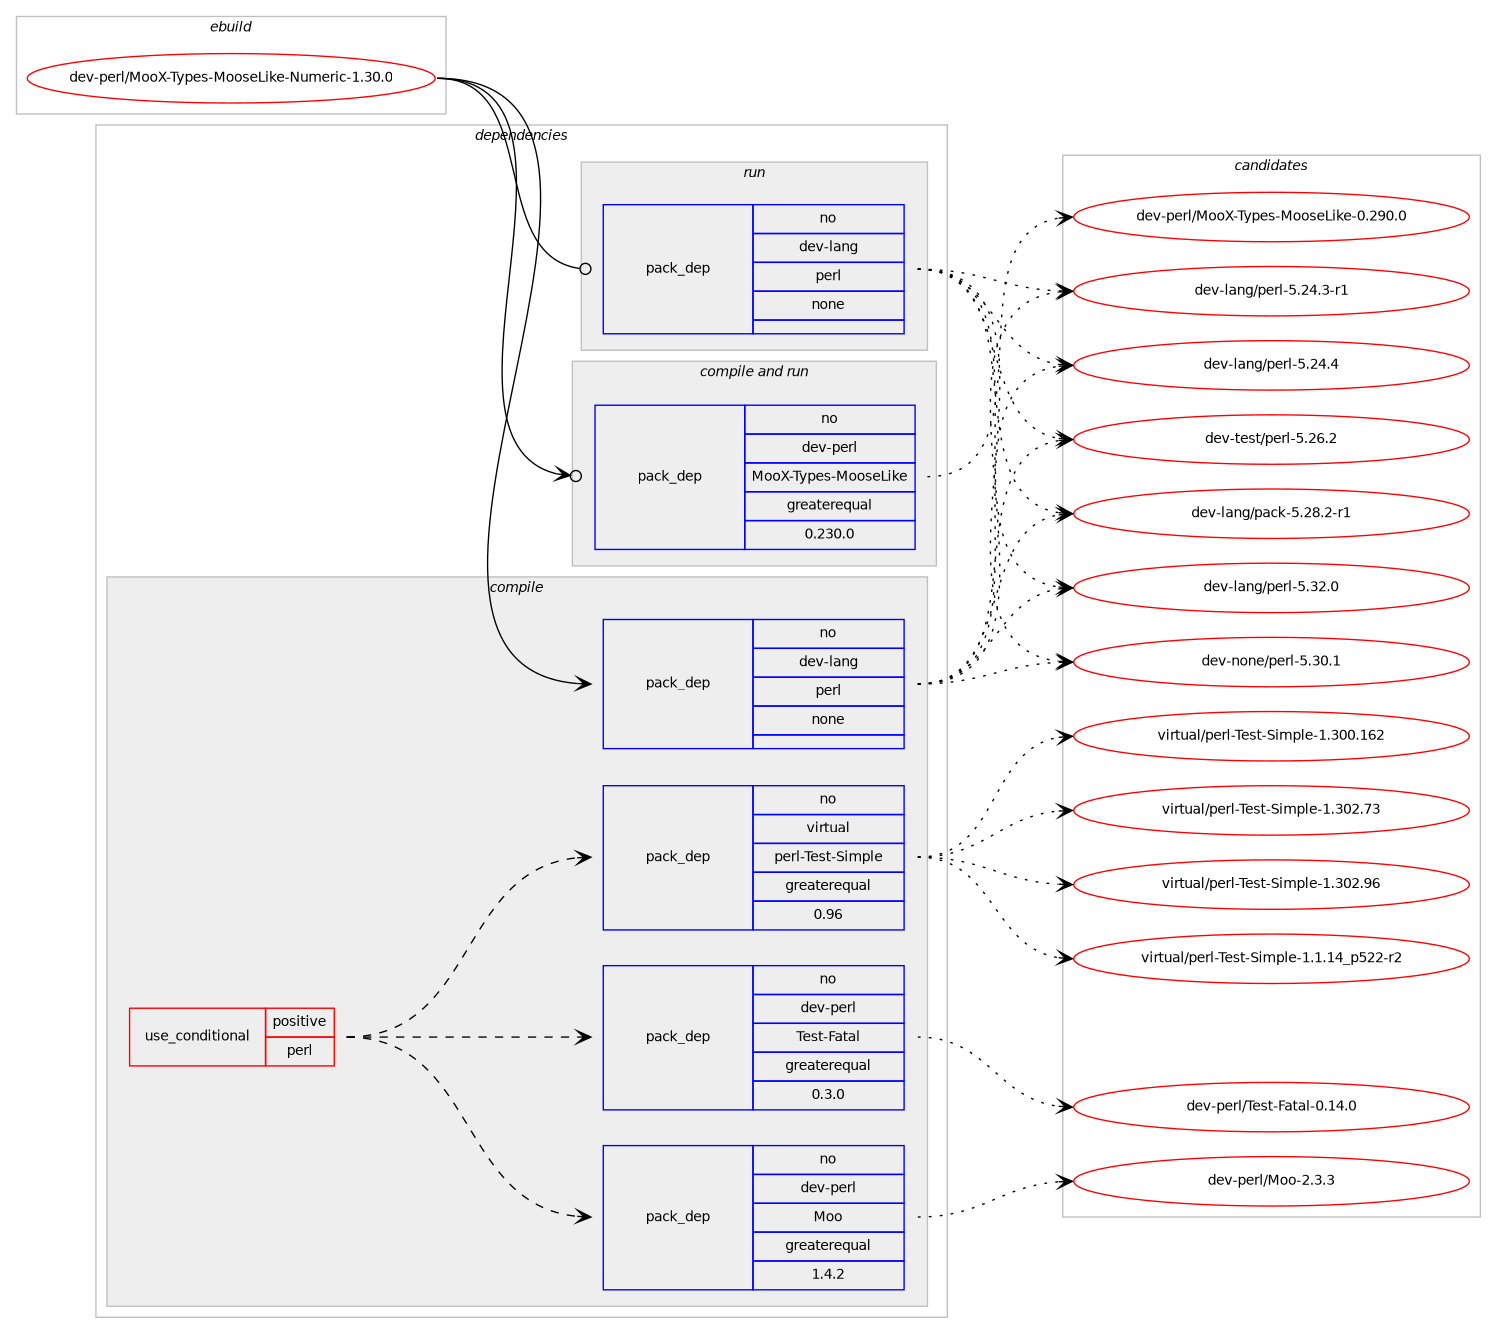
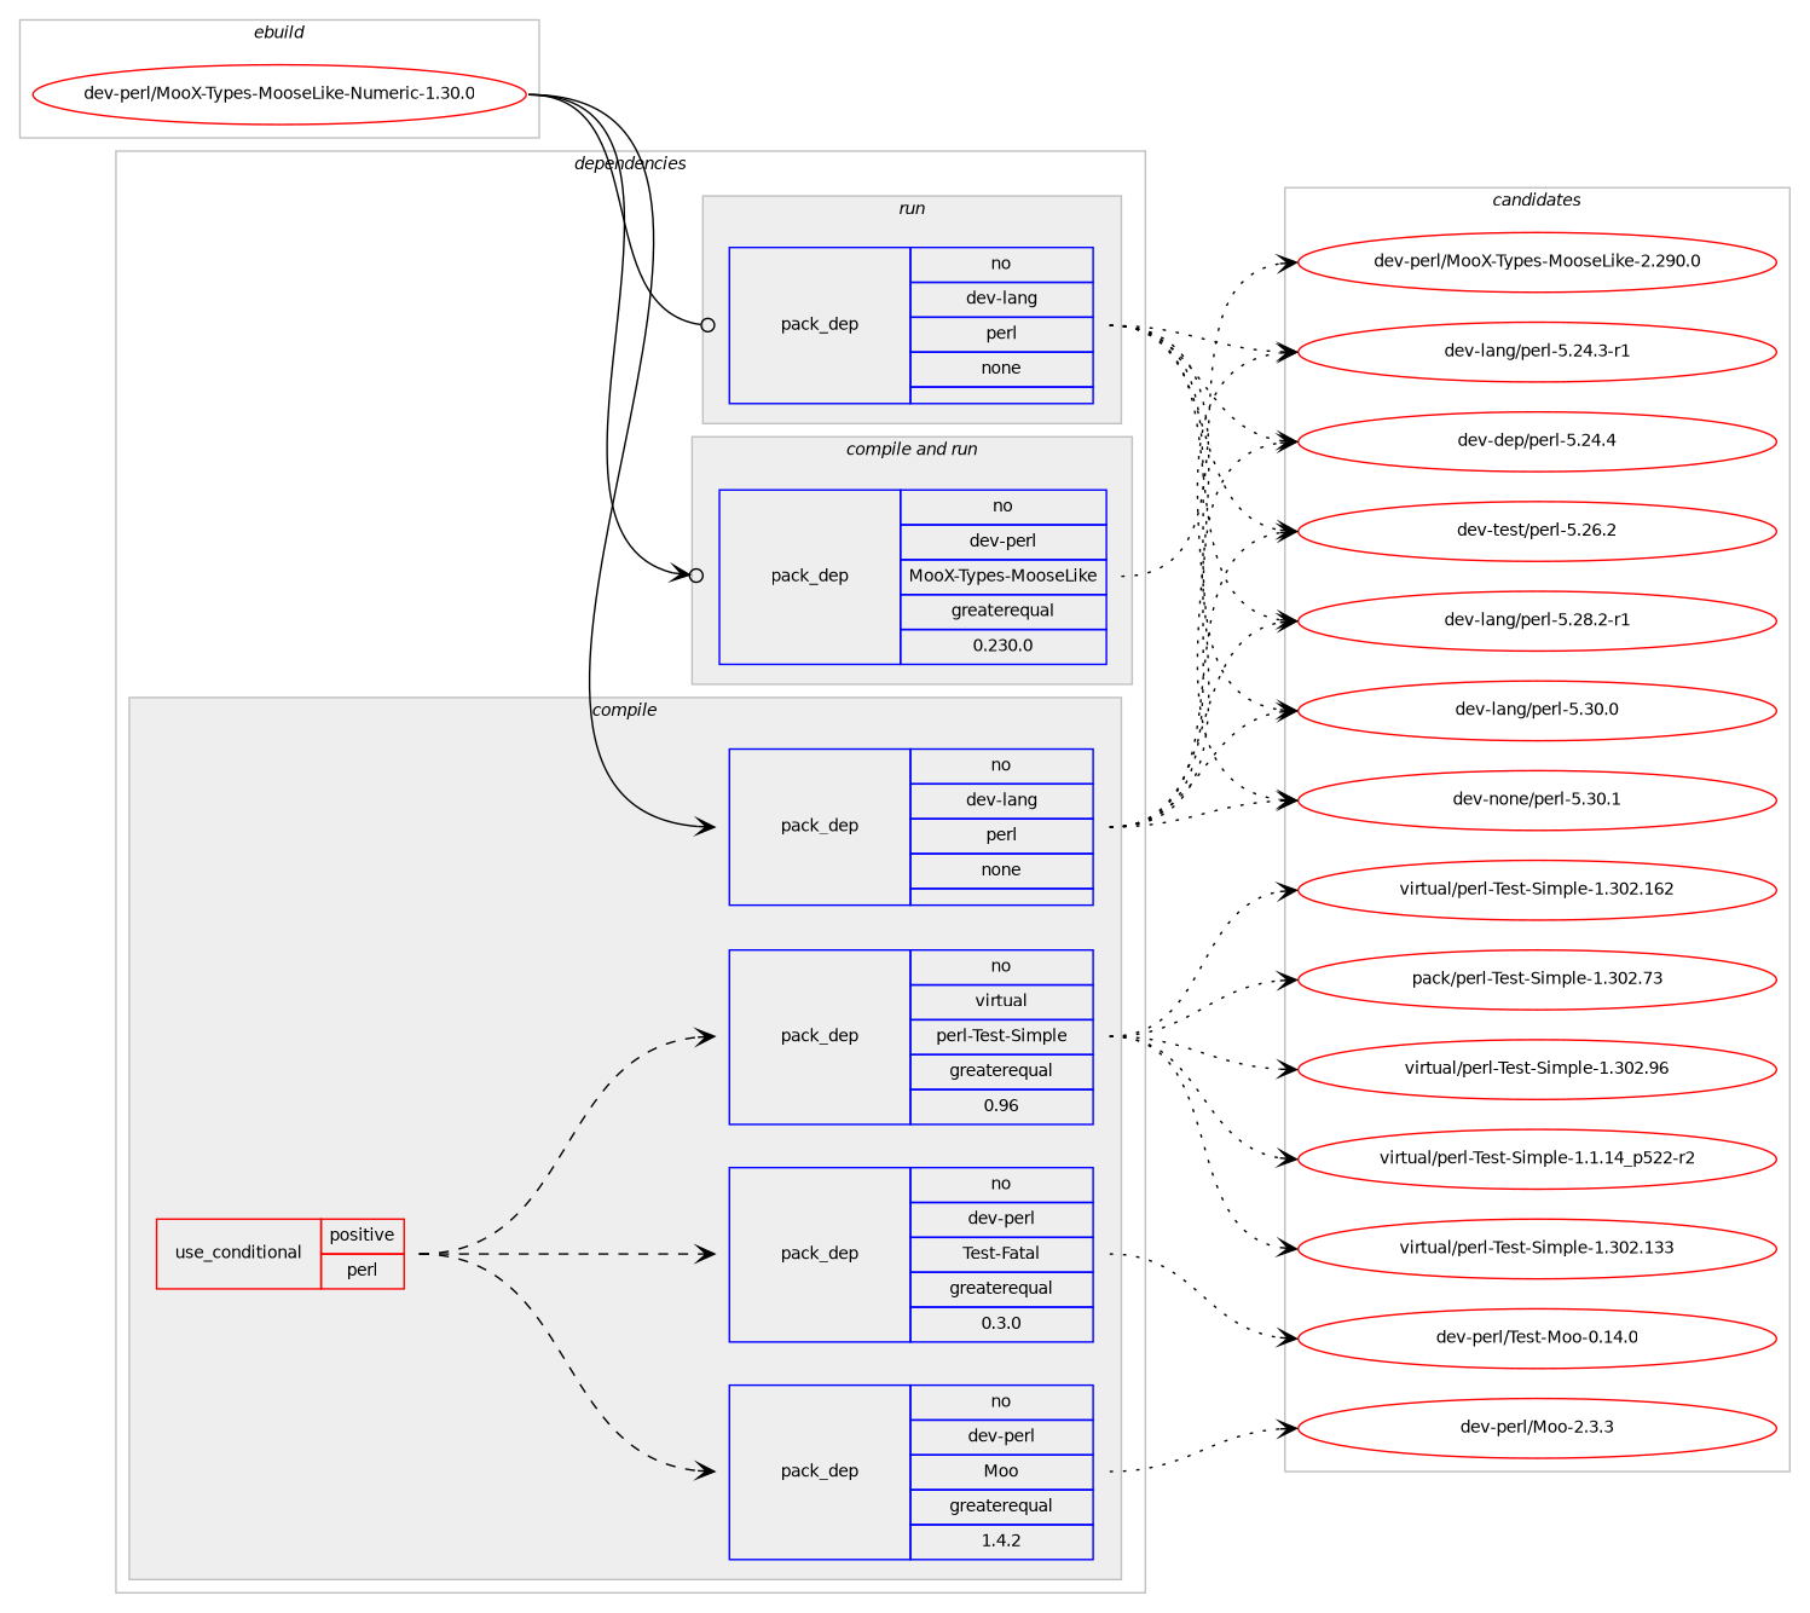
  digraph {
    compound=true
    concentrate=true
    fontname=Helvetica
    fontsize=10
    newrank=true
    rankdir=LR
    ranksep=1.5
    node [color=red fontname=Helvetica fontsize=10]
    edge [arrowhead=vee headport=w style=dotted tailport=e weight=100]
    n1 [label="dev-perl/MooX-Types-MooseLike-Numeric-1.30.0" width=4]
    n2 [color=blue label=<<TABLE BORDER="0" CELLBORDER="1" CELLSPACING="0" CELLPADDING="4" WIDTH="220"><TR><TD ROWSPAN="6" CELLPADDING="30">pack_dep</TD></TR><TR><TD WIDTH="110">no</TD></TR><TR><TD>dev-perl</TD></TR><TR><TD>Moo</TD></TR><TR><TD>greaterequal</TD></TR><TR><TD>1.4.2</TD></TR></TABLE>> shape=none]
    n3 [color=blue label=<<TABLE BORDER="0" CELLBORDER="1" CELLSPACING="0" CELLPADDING="4" WIDTH="220"><TR><TD ROWSPAN="6" CELLPADDING="30">pack_dep</TD></TR><TR><TD WIDTH="110">no</TD></TR><TR><TD>dev-perl</TD></TR><TR><TD>Test-Fatal</TD></TR><TR><TD>greaterequal</TD></TR><TR><TD>0.3.0</TD></TR></TABLE>> shape=none]
    n4 [color=blue label=<<TABLE BORDER="0" CELLBORDER="1" CELLSPACING="0" CELLPADDING="4" WIDTH="220"><TR><TD ROWSPAN="6" CELLPADDING="30">pack_dep</TD></TR><TR><TD WIDTH="110">no</TD></TR><TR><TD>virtual</TD></TR><TR><TD>perl-Test-Simple</TD></TR><TR><TD>greaterequal</TD></TR><TR><TD>0.96</TD></TR></TABLE>> shape=none]
    n5 [label=<<TABLE BORDER="0" CELLBORDER="1" CELLSPACING="0" CELLPADDING="4"><TR><TD ROWSPAN="3" CELLPADDING="10">use_conditional</TD></TR><TR><TD>positive</TD></TR><TR><TD>perl</TD></TR></TABLE>> shape=none]
    n6 [color=blue label=<<TABLE BORDER="0" CELLBORDER="1" CELLSPACING="0" CELLPADDING="4" WIDTH="220"><TR><TD ROWSPAN="6" CELLPADDING="30">pack_dep</TD></TR><TR><TD WIDTH="110">no</TD></TR><TR><TD>dev-lang</TD></TR><TR><TD>perl</TD></TR><TR><TD>none</TD></TR><TR><TD></TD></TR></TABLE>> shape=none]
    n7 [color=blue label=<<TABLE BORDER="0" CELLBORDER="1" CELLSPACING="0" CELLPADDING="4" WIDTH="220"><TR><TD ROWSPAN="6" CELLPADDING="30">pack_dep</TD></TR><TR><TD WIDTH="110">no</TD></TR><TR><TD>dev-perl</TD></TR><TR><TD>MooX-Types-MooseLike</TD></TR><TR><TD>greaterequal</TD></TR><TR><TD>0.230.0</TD></TR></TABLE>> shape=none]
    n8 [color=blue label=<<TABLE BORDER="0" CELLBORDER="1" CELLSPACING="0" CELLPADDING="4" WIDTH="220"><TR><TD ROWSPAN="6" CELLPADDING="30">pack_dep</TD></TR><TR><TD WIDTH="110">no</TD></TR><TR><TD>dev-lang</TD></TR><TR><TD>perl</TD></TR><TR><TD>none</TD></TR><TR><TD></TD></TR></TABLE>> shape=none]
    n9 [label="dev-perl/Moo-2.3.3" width=4]
-   n10 [label="dev-perl/Test-Fatal-0.14.0" width=4]
+   n10 [label="dev-perl/Test-Moo-0.14.0" width=4]
    n11 [label="virtual/perl-Test-Simple-1.1.14_p522-r2" width=4]
-   n13 [label="virtual/perl-Test-Simple-1.300.162" width=4]
-   n14 [label="virtual/perl-Test-Simple-1.302.73" width=4]
+   n12 [label="virtual/perl-Test-Simple-1.302.133" width=4]
+   n13 [label="virtual/perl-Test-Simple-1.302.162" width=4]
+   n14 [label="pack/perl-Test-Simple-1.302.73" width=4]
    n15 [label="virtual/perl-Test-Simple-1.302.96" width=4]
    n16 [label="dev-lang/perl-5.24.3-r1" width=4]
-   n17 [label="dev-lang/perl-5.24.4" width=4]
+   n17 [label="dev-dep/perl-5.24.4" width=4]
    n18 [label="dev-test/perl-5.26.2" width=4]
-   n19 [label="dev-lang/pack-5.28.2-r1" width=4]
-   n20 [label="dev-lang/perl-5.32.0" width=4]
+   n19 [label="dev-lang/perl-5.28.2-r1" width=4]
+   n20 [label="dev-lang/perl-5.30.0" width=4]
    n21 [label="dev-none/perl-5.30.1" width=4]
-   n22 [label="dev-perl/MooX-Types-MooseLike-0.290.0" width=4]
+   n22 [label="dev-perl/MooX-Types-MooseLike-2.290.0" width=4]
    subgraph cluster_1 {
      color=gray
      label=<<i>ebuild</i>>
      rank=same
      n1
    }
    subgraph cluster_2 {
      color=gray
      label=<<i>dependencies</i>>
      subgraph cluster_3 {
        color=gray
        fillcolor="#eeeeee"
        label=<<i>compile</i>>
        style=filled
        subgraph sub_4 {
          color=gray
          fillcolor="#eeeeee"
          label=<<i>compile</i>>
          style=filled
          n5
          subgraph sub_5 {
            color=gray
            fillcolor="#eeeeee"
            label=<<i>compile</i>>
            style=filled
            n2
          }
          subgraph sub_6 {
            color=gray
            fillcolor="#eeeeee"
            label=<<i>compile</i>>
            style=filled
            n3
          }
          subgraph sub_7 {
            color=gray
            fillcolor="#eeeeee"
            label=<<i>compile</i>>
            style=filled
            n4
          }
        }
        subgraph sub_8 {
          color=gray
          fillcolor="#eeeeee"
          label=<<i>compile</i>>
          style=filled
          n6
        }
      }
      subgraph cluster_9 {
        color=gray
        fillcolor="#eeeeee"
        label=<<i>compile and run</i>>
        style=filled
        subgraph sub_10 {
          color=gray
          fillcolor="#eeeeee"
          label=<<i>compile and run</i>>
          style=filled
          n7
        }
      }
      subgraph cluster_11 {
        color=gray
        fillcolor="#eeeeee"
        label=<<i>run</i>>
        style=filled
        subgraph sub_12 {
          color=gray
          fillcolor="#eeeeee"
          label=<<i>run</i>>
          style=filled
          n8
        }
      }
    }
    subgraph cluster_13 {
      color=gray
      label=<<i>candidates</i>>
      rank=same
      subgraph sub_14 {
        color=black
        label=<<i>candidates</i>>
        nodesep=1
        rank=same
        n9
      }
      subgraph sub_15 {
        color=black
        label=<<i>candidates</i>>
        nodesep=1
        rank=same
        n10
      }
      subgraph sub_16 {
        color=black
        label=<<i>candidates</i>>
        nodesep=1
        rank=same
        n11
+       n12
        n13
        n14
        n15
      }
      subgraph sub_17 {
        color=black
        label=<<i>candidates</i>>
        nodesep=1
        rank=same
        n16
        n17
        n18
        n19
        n20
        n21
      }
      subgraph sub_18 {
        color=black
        label=<<i>candidates</i>>
        nodesep=1
        rank=same
        n22
      }
      subgraph sub_19 {
        color=black
        label=<<i>candidates</i>>
        nodesep=1
        rank=same
        n16
        n17
        n18
        n19
        n20
        n21
      }
    }
    n1 -> n6 [style=solid weight=20]
    n1 -> n7 [arrowhead=odotvee style=solid weight=20]
    n1 -> n8 [arrowhead=odot style=solid weight=20]
    n2 -> n9
    n3 -> n10
    n4 -> n11
+   n4 -> n12
    n4 -> n13
    n4 -> n14
    n4 -> n15
    n5 -> n2 [style=dashed weight=20]
    n5 -> n3 [style=dashed weight=20]
    n5 -> n4 [style=dashed weight=20]
    n6 -> n16
    n6 -> n17
    n6 -> n18
    n6 -> n19
    n6 -> n20
    n6 -> n21
    n7 -> n22
    n8 -> n16
    n8 -> n17
    n8 -> n18
    n8 -> n19
    n8 -> n20
    n8 -> n21
  }
